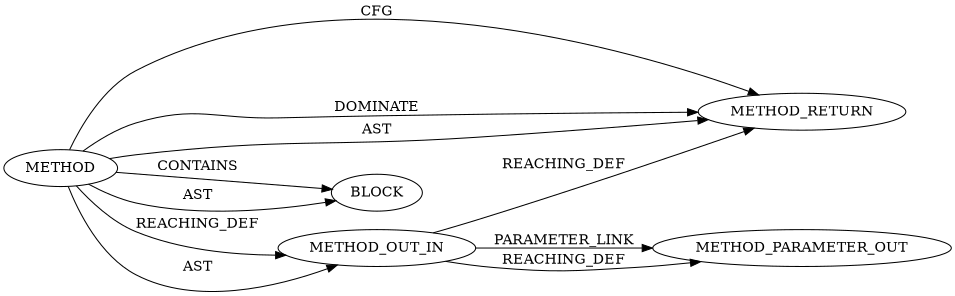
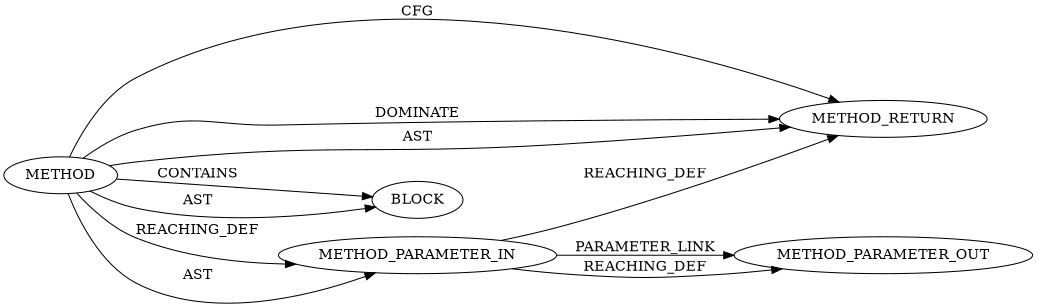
  digraph {
    rankdir=LR
    node [CODE="<empty>" EVALUATION_STRATEGY=BY_VALUE ORDER=1 TYPE_FULL_NAME=ANY]
    n1 [CODE=RET ORDER=2 label=METHOD_RETURN]
    n2 [AST_PARENT_FULL_NAME="<global>" AST_PARENT_TYPE=NAMESPACE_BLOCK FILENAME="<empty>" FULL_NAME=trace_sk_data_ready IS_EXTERNAL=true NAME=trace_sk_data_ready ORDER=0 label=METHOD EVALUATION_STRATEGY="" TYPE_FULL_NAME=""]
    n3 [ARGUMENT_INDEX=1 label=BLOCK EVALUATION_STRATEGY=""]
-   n4 [CODE=p1 INDEX=1 IS_VARIADIC=false NAME=p1 label=METHOD_OUT_IN]
+   n4 [CODE=p1 INDEX=1 IS_VARIADIC=false NAME=p1 label=METHOD_PARAMETER_IN]
    n5 [CODE=p1 INDEX=1 IS_VARIADIC=false NAME=p1 label=METHOD_PARAMETER_OUT]
    n2 -> n1 [label=CFG]
    n2 -> n1 [label=DOMINATE]
    n2 -> n1 [label=AST]
    n2 -> n3 [label=CONTAINS]
    n2 -> n3 [label=AST]
    n2 -> n4 [label=REACHING_DEF]
    n2 -> n4 [label=AST]
    n4 -> n1 [VARIABLE=p1 label=REACHING_DEF]
    n4 -> n5 [label=PARAMETER_LINK]
    n4 -> n5 [VARIABLE=p1 label=REACHING_DEF]
  }
